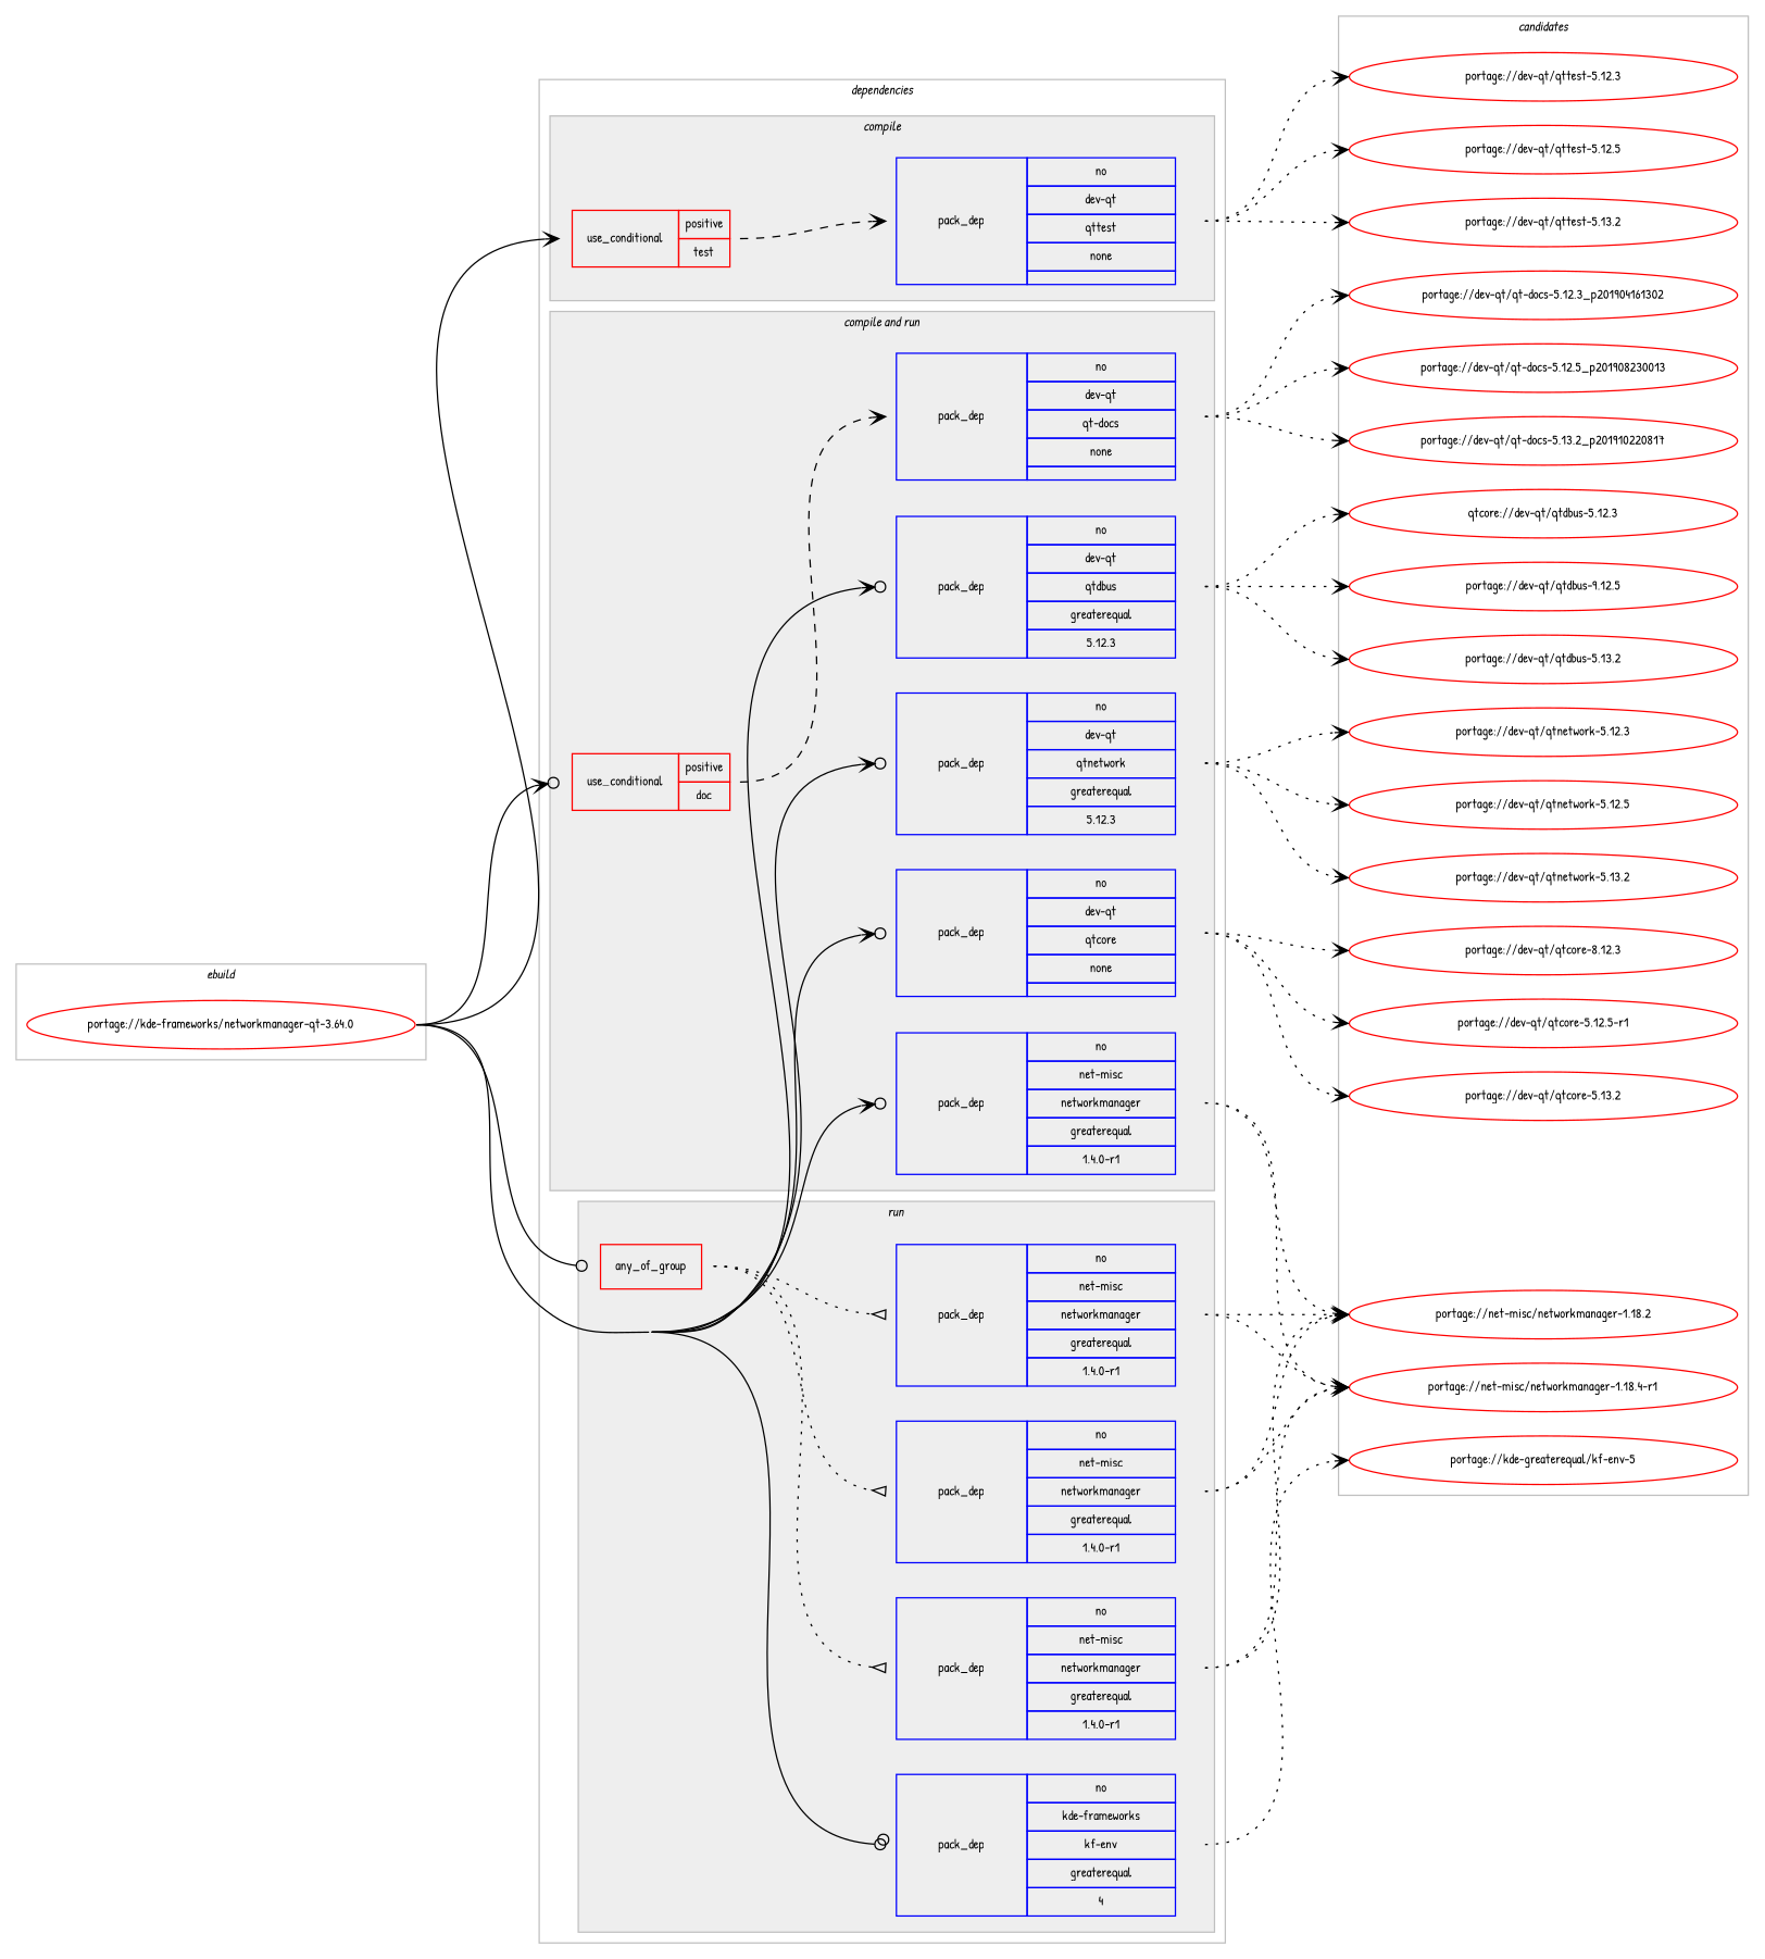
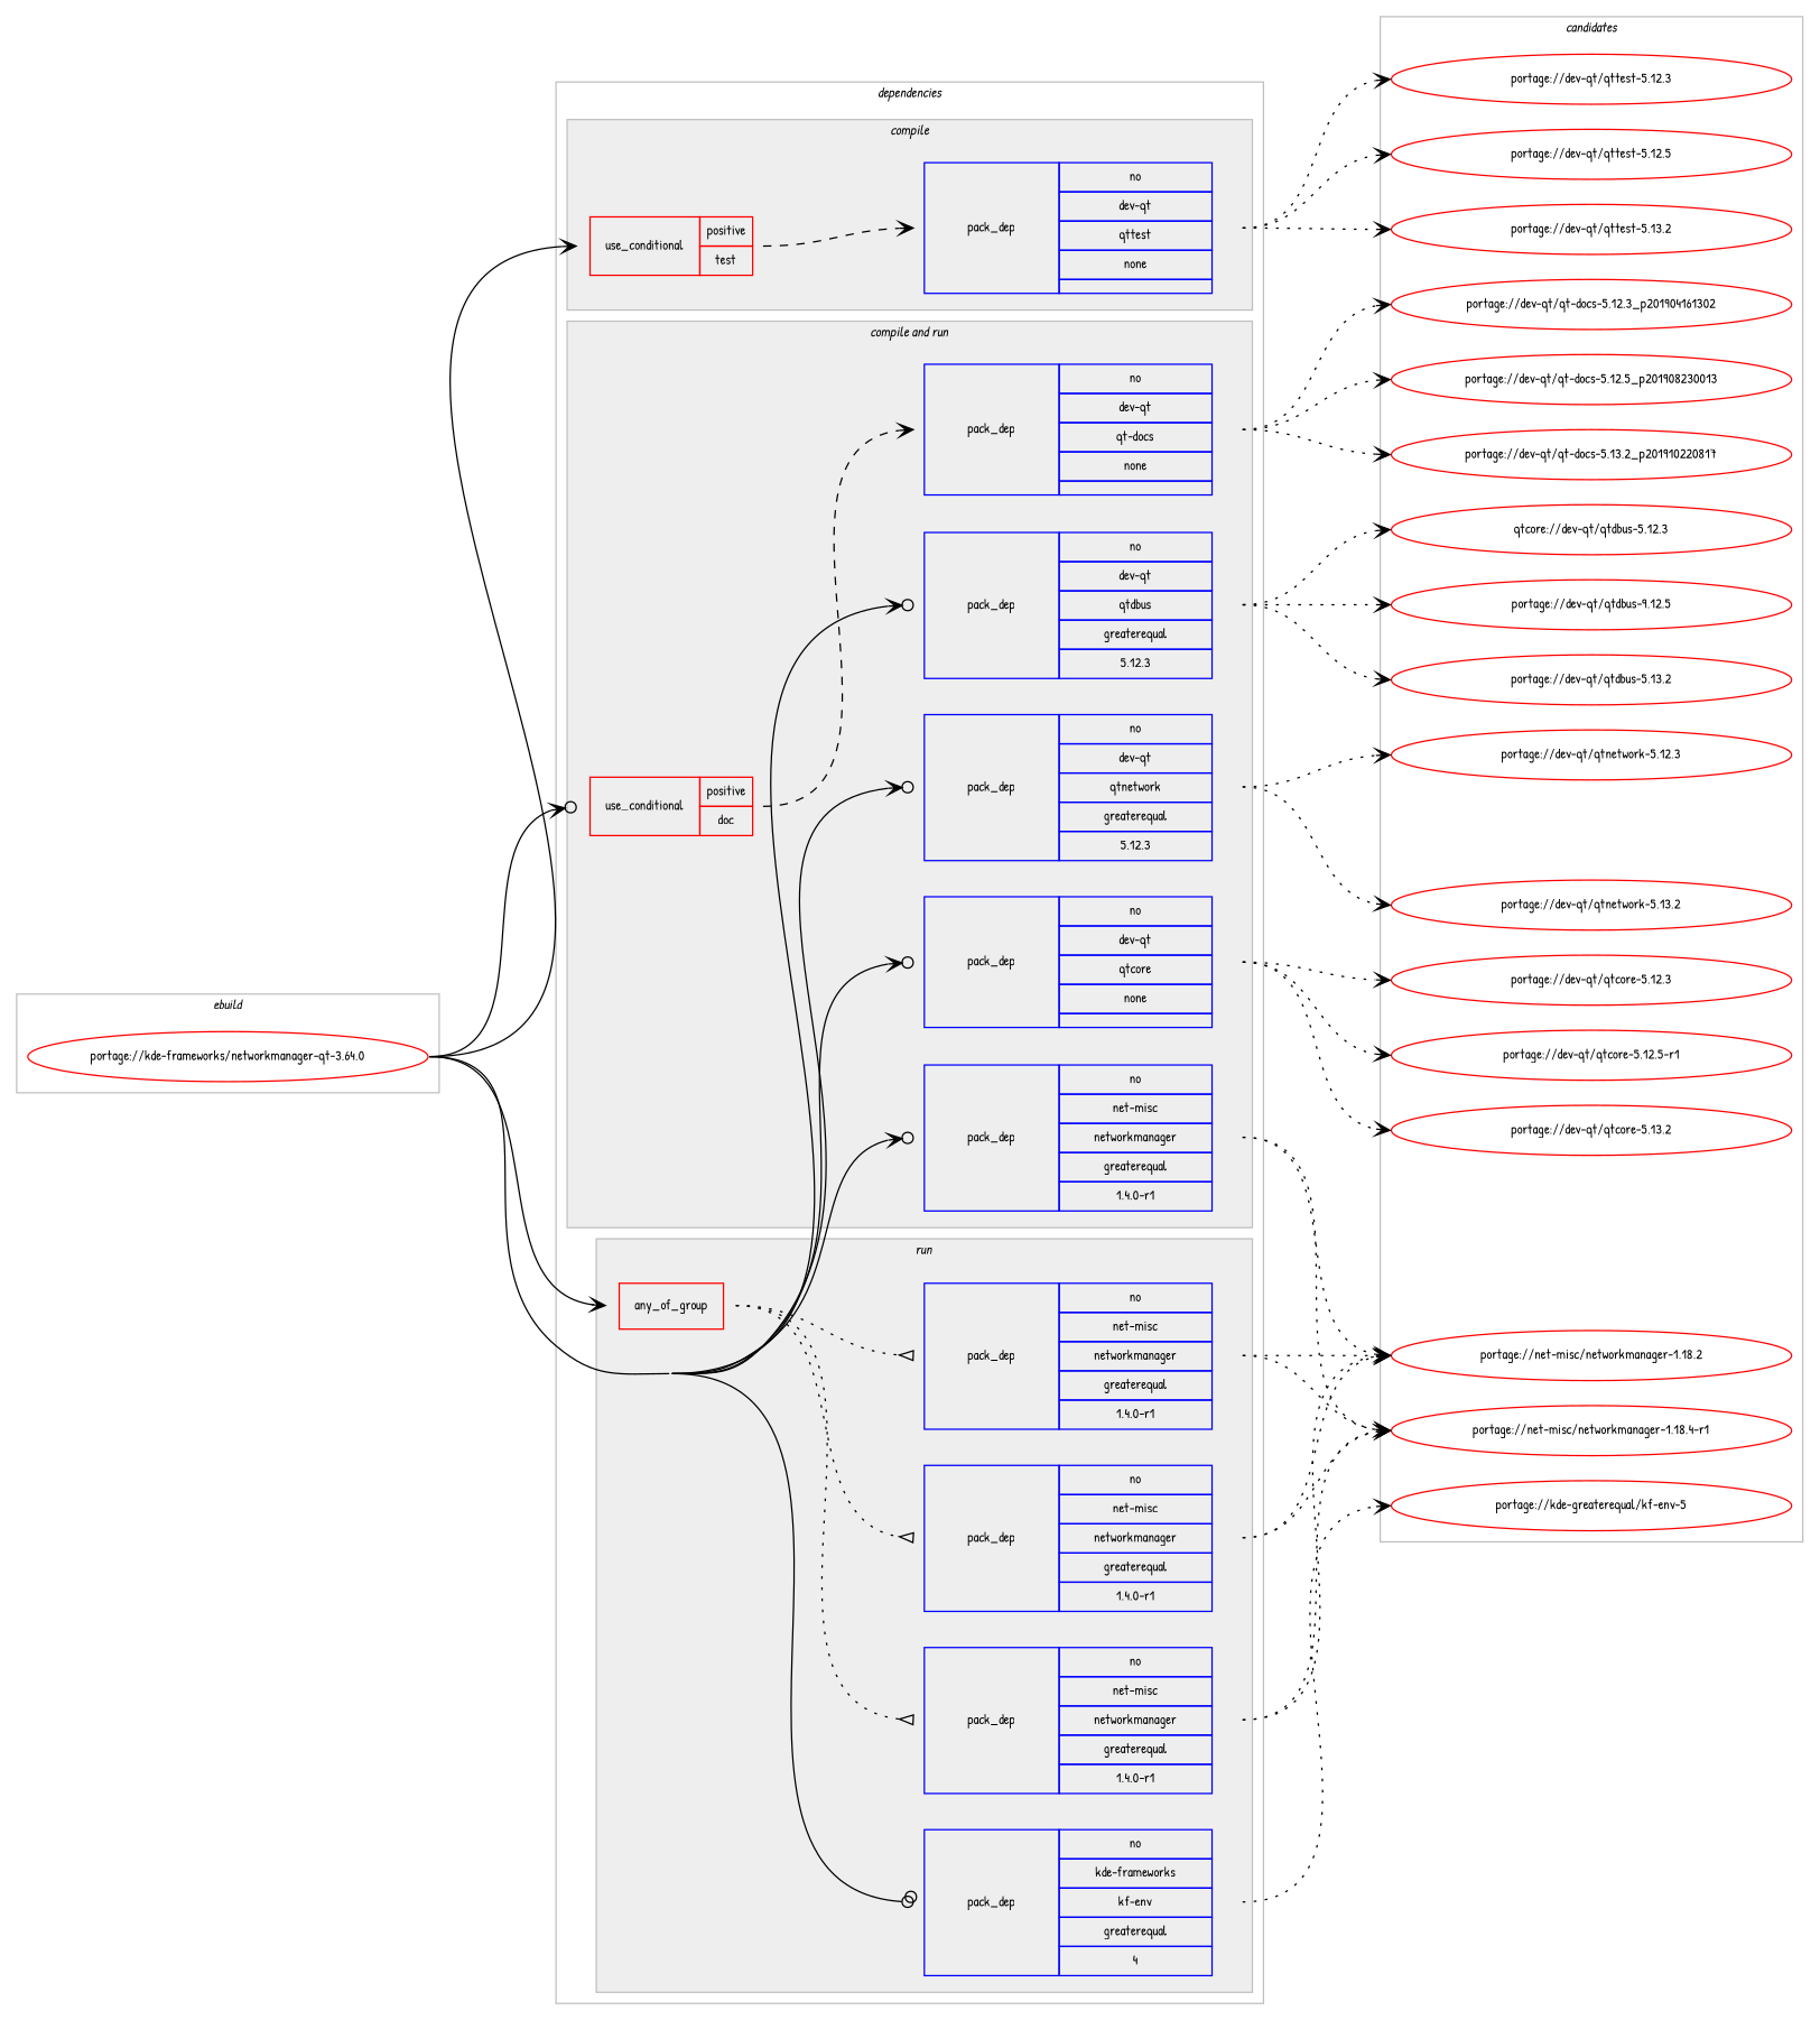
  digraph {
    compound=true
    concentrate=true
    fontname="Patrick Hand"
    fontsize=10
    newrank=true
    rankdir=LR
    ranksep=1.5
    node [color=red fontname="Patrick Hand" fontsize=10]
    edge [arrowhead=vee fontname="Patrick Hand" headport=w style=dotted tailport=e weight=100]
    n1 [label="portage://kde-frameworks/networkmanager-qt-3.64.0" width=4]
    n2 [color=blue label=<<TABLE BORDER="0" CELLBORDER="1" CELLSPACING="0" CELLPADDING="4" WIDTH="220"><TR><TD ROWSPAN="6" CELLPADDING="30">pack_dep</TD></TR><TR><TD WIDTH="110">no</TD></TR><TR><TD>dev-qt</TD></TR><TR><TD>qttest</TD></TR><TR><TD>none</TD></TR><TR><TD></TD></TR></TABLE>> shape=none]
    n3 [label=<<TABLE BORDER="0" CELLBORDER="1" CELLSPACING="0" CELLPADDING="4"><TR><TD ROWSPAN="3" CELLPADDING="10">use_conditional</TD></TR><TR><TD>positive</TD></TR><TR><TD>test</TD></TR></TABLE>> shape=none]
    n4 [color=blue label=<<TABLE BORDER="0" CELLBORDER="1" CELLSPACING="0" CELLPADDING="4" WIDTH="220"><TR><TD ROWSPAN="6" CELLPADDING="30">pack_dep</TD></TR><TR><TD WIDTH="110">no</TD></TR><TR><TD>dev-qt</TD></TR><TR><TD>qt-docs</TD></TR><TR><TD>none</TD></TR><TR><TD></TD></TR></TABLE>> shape=none]
    n5 [label=<<TABLE BORDER="0" CELLBORDER="1" CELLSPACING="0" CELLPADDING="4"><TR><TD ROWSPAN="3" CELLPADDING="10">use_conditional</TD></TR><TR><TD>positive</TD></TR><TR><TD>doc</TD></TR></TABLE>> shape=none]
    n6 [color=blue label=<<TABLE BORDER="0" CELLBORDER="1" CELLSPACING="0" CELLPADDING="4" WIDTH="220"><TR><TD ROWSPAN="6" CELLPADDING="30">pack_dep</TD></TR><TR><TD WIDTH="110">no</TD></TR><TR><TD>dev-qt</TD></TR><TR><TD>qtcore</TD></TR><TR><TD>none</TD></TR><TR><TD></TD></TR></TABLE>> shape=none]
    n7 [color=blue label=<<TABLE BORDER="0" CELLBORDER="1" CELLSPACING="0" CELLPADDING="4" WIDTH="220"><TR><TD ROWSPAN="6" CELLPADDING="30">pack_dep</TD></TR><TR><TD WIDTH="110">no</TD></TR><TR><TD>dev-qt</TD></TR><TR><TD>qtdbus</TD></TR><TR><TD>greaterequal</TD></TR><TR><TD>5.12.3</TD></TR></TABLE>> shape=none]
    n8 [color=blue label=<<TABLE BORDER="0" CELLBORDER="1" CELLSPACING="0" CELLPADDING="4" WIDTH="220"><TR><TD ROWSPAN="6" CELLPADDING="30">pack_dep</TD></TR><TR><TD WIDTH="110">no</TD></TR><TR><TD>dev-qt</TD></TR><TR><TD>qtnetwork</TD></TR><TR><TD>greaterequal</TD></TR><TR><TD>5.12.3</TD></TR></TABLE>> shape=none]
    n9 [color=blue label=<<TABLE BORDER="0" CELLBORDER="1" CELLSPACING="0" CELLPADDING="4" WIDTH="220"><TR><TD ROWSPAN="6" CELLPADDING="30">pack_dep</TD></TR><TR><TD WIDTH="110">no</TD></TR><TR><TD>net-misc</TD></TR><TR><TD>networkmanager</TD></TR><TR><TD>greaterequal</TD></TR><TR><TD>1.4.0-r1</TD></TR></TABLE>> shape=none]
    n10 [color=blue label=<<TABLE BORDER="0" CELLBORDER="1" CELLSPACING="0" CELLPADDING="4" WIDTH="220"><TR><TD ROWSPAN="6" CELLPADDING="30">pack_dep</TD></TR><TR><TD WIDTH="110">no</TD></TR><TR><TD>net-misc</TD></TR><TR><TD>networkmanager</TD></TR><TR><TD>greaterequal</TD></TR><TR><TD>1.4.0-r1</TD></TR></TABLE>> shape=none]
    n11 [color=blue label=<<TABLE BORDER="0" CELLBORDER="1" CELLSPACING="0" CELLPADDING="4" WIDTH="220"><TR><TD ROWSPAN="6" CELLPADDING="30">pack_dep</TD></TR><TR><TD WIDTH="110">no</TD></TR><TR><TD>net-misc</TD></TR><TR><TD>networkmanager</TD></TR><TR><TD>greaterequal</TD></TR><TR><TD>1.4.0-r1</TD></TR></TABLE>> shape=none]
    n12 [color=blue label=<<TABLE BORDER="0" CELLBORDER="1" CELLSPACING="0" CELLPADDING="4" WIDTH="220"><TR><TD ROWSPAN="6" CELLPADDING="30">pack_dep</TD></TR><TR><TD WIDTH="110">no</TD></TR><TR><TD>net-misc</TD></TR><TR><TD>networkmanager</TD></TR><TR><TD>greaterequal</TD></TR><TR><TD>1.4.0-r1</TD></TR></TABLE>> shape=none]
    n13 [label=<<TABLE BORDER="0" CELLBORDER="1" CELLSPACING="0" CELLPADDING="4"><TR><TD CELLPADDING="10">any_of_group</TD></TR></TABLE>> shape=none]
    n14 [color=blue label=<<TABLE BORDER="0" CELLBORDER="1" CELLSPACING="0" CELLPADDING="4" WIDTH="220"><TR><TD ROWSPAN="6" CELLPADDING="30">pack_dep</TD></TR><TR><TD WIDTH="110">no</TD></TR><TR><TD>kde-frameworks</TD></TR><TR><TD>kf-env</TD></TR><TR><TD>greaterequal</TD></TR><TR><TD>4</TD></TR></TABLE>> shape=none]
    n15 [label="portage://dev-qt/qttest-5.12.3" width=4]
    n16 [label="portage://dev-qt/qttest-5.12.5" width=4]
    n17 [label="portage://dev-qt/qttest-5.13.2" width=4]
    n18 [label="portage://dev-qt/qt-docs-5.12.3_p201904161302" width=4]
    n19 [label="portage://dev-qt/qt-docs-5.12.5_p201908230013" width=4]
    n20 [label="portage://dev-qt/qt-docs-5.13.2_p201910220817" width=4]
-   n21 [label="portage://dev-qt/qtcore-8.12.3" width=4]
+   n21 [label="portage://dev-qt/qtcore-5.12.3" width=4]
    n22 [label="portage://dev-qt/qtcore-5.12.5-r1" width=4]
    n23 [label="portage://dev-qt/qtcore-5.13.2" width=4]
    n24 [label="qtcore://dev-qt/qtdbus-5.12.3" width=4]
    n25 [label="portage://dev-qt/qtdbus-9.12.5" width=4]
    n26 [label="portage://dev-qt/qtdbus-5.13.2" width=4]
    n27 [label="portage://dev-qt/qtnetwork-5.12.3" width=4]
-   n28 [label="portage://dev-qt/qtnetwork-5.12.5" width=4]
    n29 [label="portage://dev-qt/qtnetwork-5.13.2" width=4]
    n30 [label="portage://net-misc/networkmanager-1.18.2" width=4]
    n31 [label="portage://net-misc/networkmanager-1.18.4-r1" width=4]
    n32 [label="portage://kde-greaterequal/kf-env-5" width=4]
    subgraph cluster_1 {
      color=gray
      label=<<i>ebuild</i>>
      rank=same
      n1
    }
    subgraph cluster_2 {
      color=gray
      label=<<i>dependencies</i>>
      subgraph cluster_3 {
        color=gray
        fillcolor="#eeeeee"
        label=<<i>compile</i>>
        style=filled
        subgraph sub_4 {
          color=gray
          fillcolor="#eeeeee"
          label=<<i>compile</i>>
          style=filled
          n3
          subgraph sub_5 {
            color=gray
            fillcolor="#eeeeee"
            label=<<i>compile</i>>
            style=filled
            n2
          }
        }
      }
      subgraph cluster_6 {
        color=gray
        fillcolor="#eeeeee"
        label=<<i>compile and run</i>>
        style=filled
        subgraph sub_7 {
          color=gray
          fillcolor="#eeeeee"
          label=<<i>compile and run</i>>
          style=filled
          n5
          subgraph sub_8 {
            color=gray
            fillcolor="#eeeeee"
            label=<<i>compile and run</i>>
            style=filled
            n4
          }
        }
        subgraph sub_9 {
          color=gray
          fillcolor="#eeeeee"
          label=<<i>compile and run</i>>
          style=filled
          n6
        }
        subgraph sub_10 {
          color=gray
          fillcolor="#eeeeee"
          label=<<i>compile and run</i>>
          style=filled
          n7
        }
        subgraph sub_11 {
          color=gray
          fillcolor="#eeeeee"
          label=<<i>compile and run</i>>
          style=filled
          n8
        }
        subgraph sub_12 {
          color=gray
          fillcolor="#eeeeee"
          label=<<i>compile and run</i>>
          style=filled
          n9
        }
      }
      subgraph cluster_13 {
        color=gray
        fillcolor="#eeeeee"
        label=<<i>run</i>>
        style=filled
        subgraph sub_14 {
          color=gray
          fillcolor="#eeeeee"
          label=<<i>run</i>>
          style=filled
          n13
          subgraph sub_15 {
            color=gray
            fillcolor="#eeeeee"
            label=<<i>run</i>>
            style=filled
            n10
          }
          subgraph sub_16 {
            color=gray
            fillcolor="#eeeeee"
            label=<<i>run</i>>
            style=filled
            n11
          }
          subgraph sub_17 {
            color=gray
            fillcolor="#eeeeee"
            label=<<i>run</i>>
            style=filled
            n12
          }
        }
        subgraph sub_18 {
          color=gray
          fillcolor="#eeeeee"
          label=<<i>run</i>>
          style=filled
          n14
        }
      }
    }
    subgraph cluster_19 {
      color=gray
      label=<<i>candidates</i>>
      rank=same
      subgraph sub_20 {
        color=black
        label=<<i>candidates</i>>
        nodesep=1
        rank=same
        n15
        n16
        n17
      }
      subgraph sub_21 {
        color=black
        label=<<i>candidates</i>>
        nodesep=1
        rank=same
        n18
        n19
        n20
      }
      subgraph sub_22 {
        color=black
        label=<<i>candidates</i>>
        nodesep=1
        rank=same
        n21
        n22
        n23
      }
      subgraph sub_23 {
        color=black
        label=<<i>candidates</i>>
        nodesep=1
        rank=same
        n24
        n25
        n26
      }
      subgraph sub_24 {
        color=black
        label=<<i>candidates</i>>
        nodesep=1
        rank=same
        n27
-       n28
        n29
      }
      subgraph sub_25 {
        color=black
        label=<<i>candidates</i>>
        nodesep=1
        rank=same
        n30
        n31
      }
      subgraph sub_26 {
        color=black
        label=<<i>candidates</i>>
        nodesep=1
        rank=same
        n30
        n31
      }
      subgraph sub_27 {
        color=black
        label=<<i>candidates</i>>
        nodesep=1
        rank=same
        n30
        n31
      }
      subgraph sub_28 {
        color=black
        label=<<i>candidates</i>>
        nodesep=1
        rank=same
        n30
        n31
      }
      subgraph sub_29 {
        color=black
        label=<<i>candidates</i>>
        nodesep=1
        rank=same
        n32
      }
    }
    n1 -> n3 [style=solid weight=20]
    n1 -> n5 [arrowhead=odotvee style=solid weight=20]
    n1 -> n6 [arrowhead=odotvee style=solid weight=20]
    n1 -> n7 [arrowhead=odotvee style=solid weight=20]
    n1 -> n8 [arrowhead=odotvee style=solid weight=20]
    n1 -> n9 [arrowhead=odotvee style=solid weight=20]
-   n1 -> n13 [arrowhead=odot style=solid weight=20]
+   n1 -> n13 [style=solid weight=20]
    n1 -> n14 [arrowhead=odot style=solid weight=20]
    n2 -> n15
    n2 -> n16
    n2 -> n17
    n3 -> n2 [style=dashed weight=20]
    n4 -> n18
    n4 -> n19
    n4 -> n20
    n5 -> n4 [style=dashed weight=20]
    n6 -> n21
    n6 -> n22
    n6 -> n23
    n7 -> n24
    n7 -> n25
    n7 -> n26
    n8 -> n27
-   n8 -> n28
    n8 -> n29
    n9 -> n30
    n9 -> n31
    n10 -> n30
    n10 -> n31
    n11 -> n30
    n11 -> n31
    n12 -> n30
    n12 -> n31
    n13 -> n10 [arrowhead=oinv weight=20]
    n13 -> n11 [arrowhead=oinv weight=20]
    n13 -> n12 [arrowhead=oinv weight=20]
    n14 -> n32
  }
